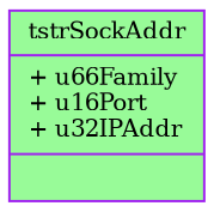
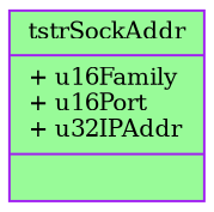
  digraph {
    fontname="DejaVu Serif"
-   n1 [color=purple fillcolor=palegreen fontcolor=black fontname="DejaVu Serif" fontsize=10 height=0.2 label="{tstrSockAddr\n|+ u66Family\l+ u16Port\l+ u32IPAddr\l|}" shape=record style=filled width=0.4]
+   n1 [color=purple fillcolor=palegreen fontcolor=black fontname="DejaVu Serif" fontsize=10 height=0.2 label="{tstrSockAddr\n|+ u16Family\l+ u16Port\l+ u32IPAddr\l|}" shape=record style=filled width=0.4]
  }
